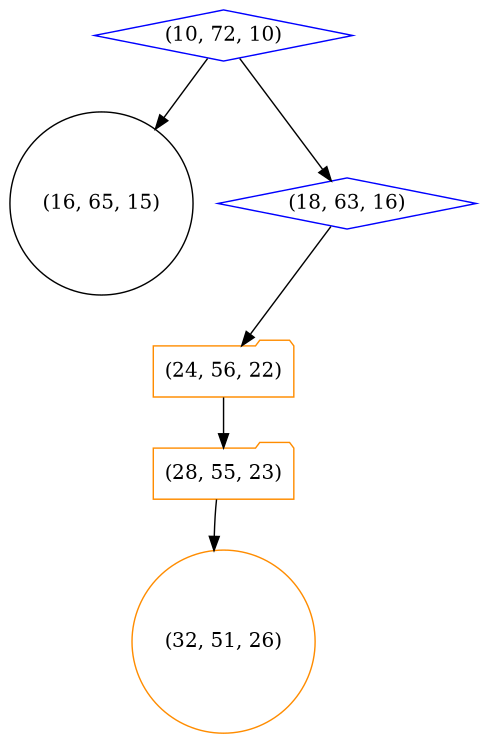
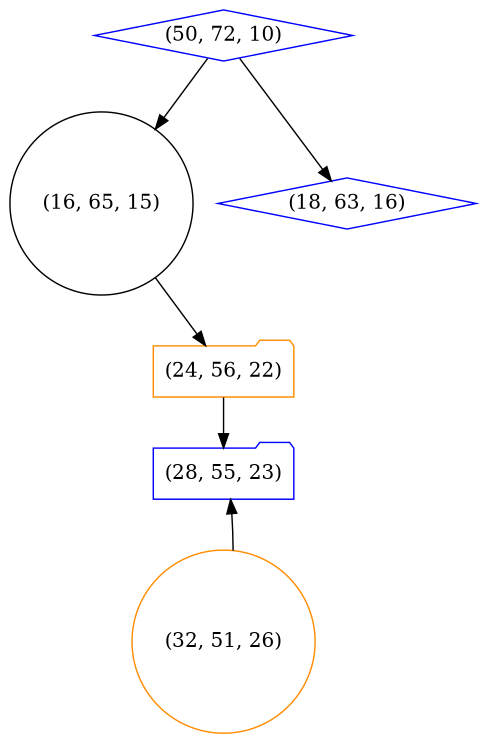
  digraph {
    node [color=darkorange shape=circle]
    "(16, 65, 15)" [color=black]
-   "(10, 72, 10)" [color=blue shape=diamond]
+   "(10, 72, 10)" [color=blue shape=diamond label="(50, 72, 10)"]
    "(18, 63, 16)" [color=blue shape=diamond]
    "(24, 56, 22)" [shape=folder]
-   "(28, 55, 23)" [shape=folder]
+   "(28, 55, 23)" [color=blue shape=folder]
    "(32, 51, 26)"
    "(10, 72, 10)" -> "(16, 65, 15)"
    "(10, 72, 10)" -> "(18, 63, 16)"
-   "(18, 63, 16)" -> "(24, 56, 22)"
+   "(16, 65, 15)" -> "(24, 56, 22)"
    "(24, 56, 22)" -> "(28, 55, 23)"
-   "(28, 55, 23)" -> "(32, 51, 26)"
+   "(32, 51, 26)" -> "(28, 55, 23)"
  }
